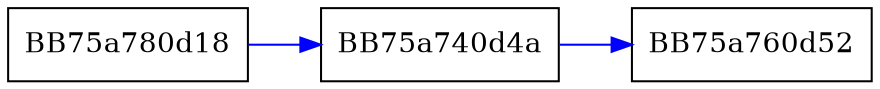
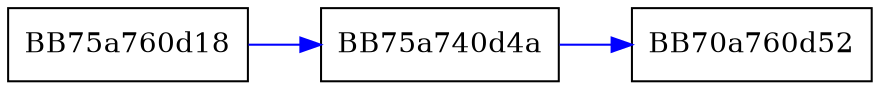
  digraph {
    rankdir=LR
    splines=ortho
    node [shape=box]
    edge [color=blue]
    n1 [label=BB75a740d4a]
-   BB75a760d18 [label=BB75a780d18]
-   BB75a760d52
+   BB75a760d18
+   BB75a760d52 [label=BB70a760d52]
    n1 -> BB75a760d52
    BB75a760d18 -> n1
  }
